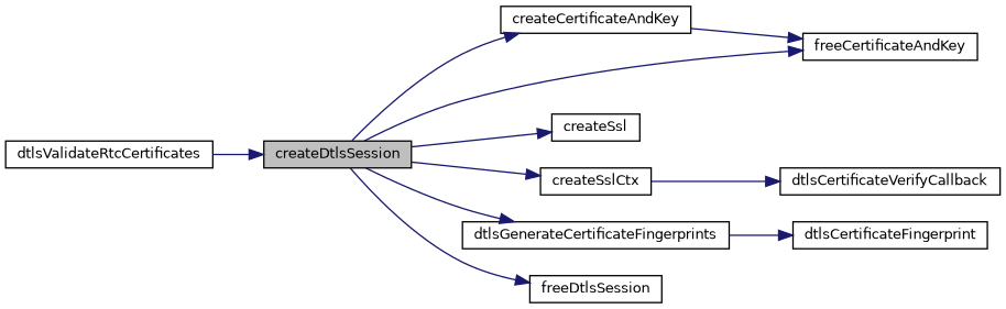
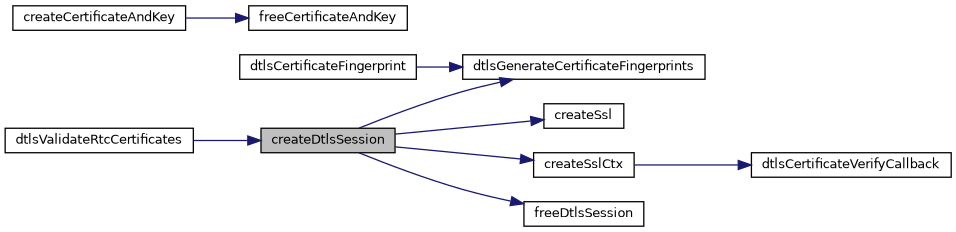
  digraph {
    rankdir=LR
    node [color=black fillcolor=white fontname=Helvetica fontsize=10 shape=record style=filled]
    edge [color=midnightblue fontname=Helvetica fontsize=10 labelfontname=Helvetica labelfontsize=10 style=solid]
    n1 [fillcolor=grey75 fontcolor=black height=0.2 label=createDtlsSession width=0.4]
    n2 [height=0.2 label=createCertificateAndKey width=0.4]
    n3 [height=0.2 label=freeCertificateAndKey width=0.4]
    n4 [height=0.2 label=createSsl width=0.4]
    n5 [height=0.2 label=createSslCtx width=0.4]
    n6 [height=0.2 label=dtlsGenerateCertificateFingerprints width=0.4]
    n7 [height=0.2 label=freeDtlsSession width=0.4]
    n8 [height=0.2 label=dtlsCertificateVerifyCallback width=0.4]
    n9 [height=0.2 label=dtlsCertificateFingerprint width=0.4]
    n10 [height=0.2 label=dtlsValidateRtcCertificates width=0.4]
-   n1 -> n2
-   n1 -> n3
    n1 -> n4
    n1 -> n5
    n1 -> n6
    n1 -> n7
    n2 -> n3
    n5 -> n8
-   n6 -> n9
+   n9 -> n6
    n10 -> n1
  }
